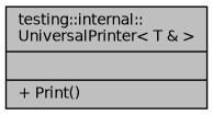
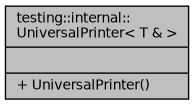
  digraph {
-   n1 [color=black fillcolor=grey75 fontcolor=black fontname=Helvetica fontsize=10 height=0.2 label="{testing::internal::\lUniversalPrinter\< T & \>\n||+ Print()\l}" shape=record style=filled width=0.4]
+   n1 [color=black fillcolor=grey75 fontcolor=black fontname=Helvetica fontsize=10 height=0.2 label="{testing::internal::\lUniversalPrinter\< T & \>\n||+ UniversalPrinter()\l}" shape=record style=filled width=0.4]
  }
